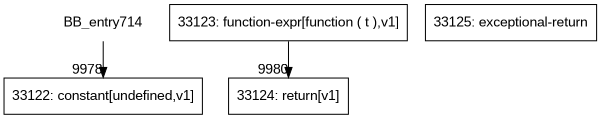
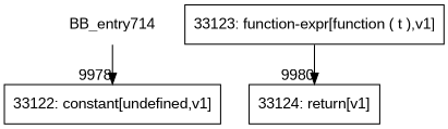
  digraph {
    fontname="Liberation Sans"
    rankdir=TD
    node [fontname="Liberation Sans" shape=record]
    edge [fontname="Liberation Sans" headport=n tailport=s]
    n1 [label=BB_entry714 shape=none]
    n2 [label="{33122: constant[undefined,v1]}"]
    n3 [label="{33123: function-expr[function ( t ),v1]}"]
    n4 [label="{33124: return[v1]}"]
-   n5 [label="{33125: exceptional-return}"]
    n1 -> n2 [headlabel="    9978"]
    n3 -> n4 [headlabel="      9980"]
  }
